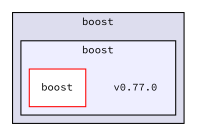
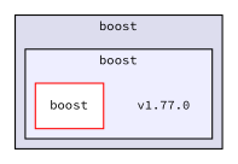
  digraph {
    compound=true
    fontname="Source Code Pro"
    node [fontname="Source Code Pro" fontsize=10]
-   n1 [label="v0.77.0" shape=plaintext]
+   n1 [label="v1.77.0" shape=plaintext]
    n2 [color=red fillcolor=white label=boost shape=box style=filled]
    subgraph cluster_1 {
      bgcolor="#ddddee"
      fontsize=10
      label=boost
      pencolor=black
      subgraph cluster_2 {
        bgcolor="#eeeeff"
        fontsize=10
        pencolor=black
        n1
        n2
      }
    }
  }
